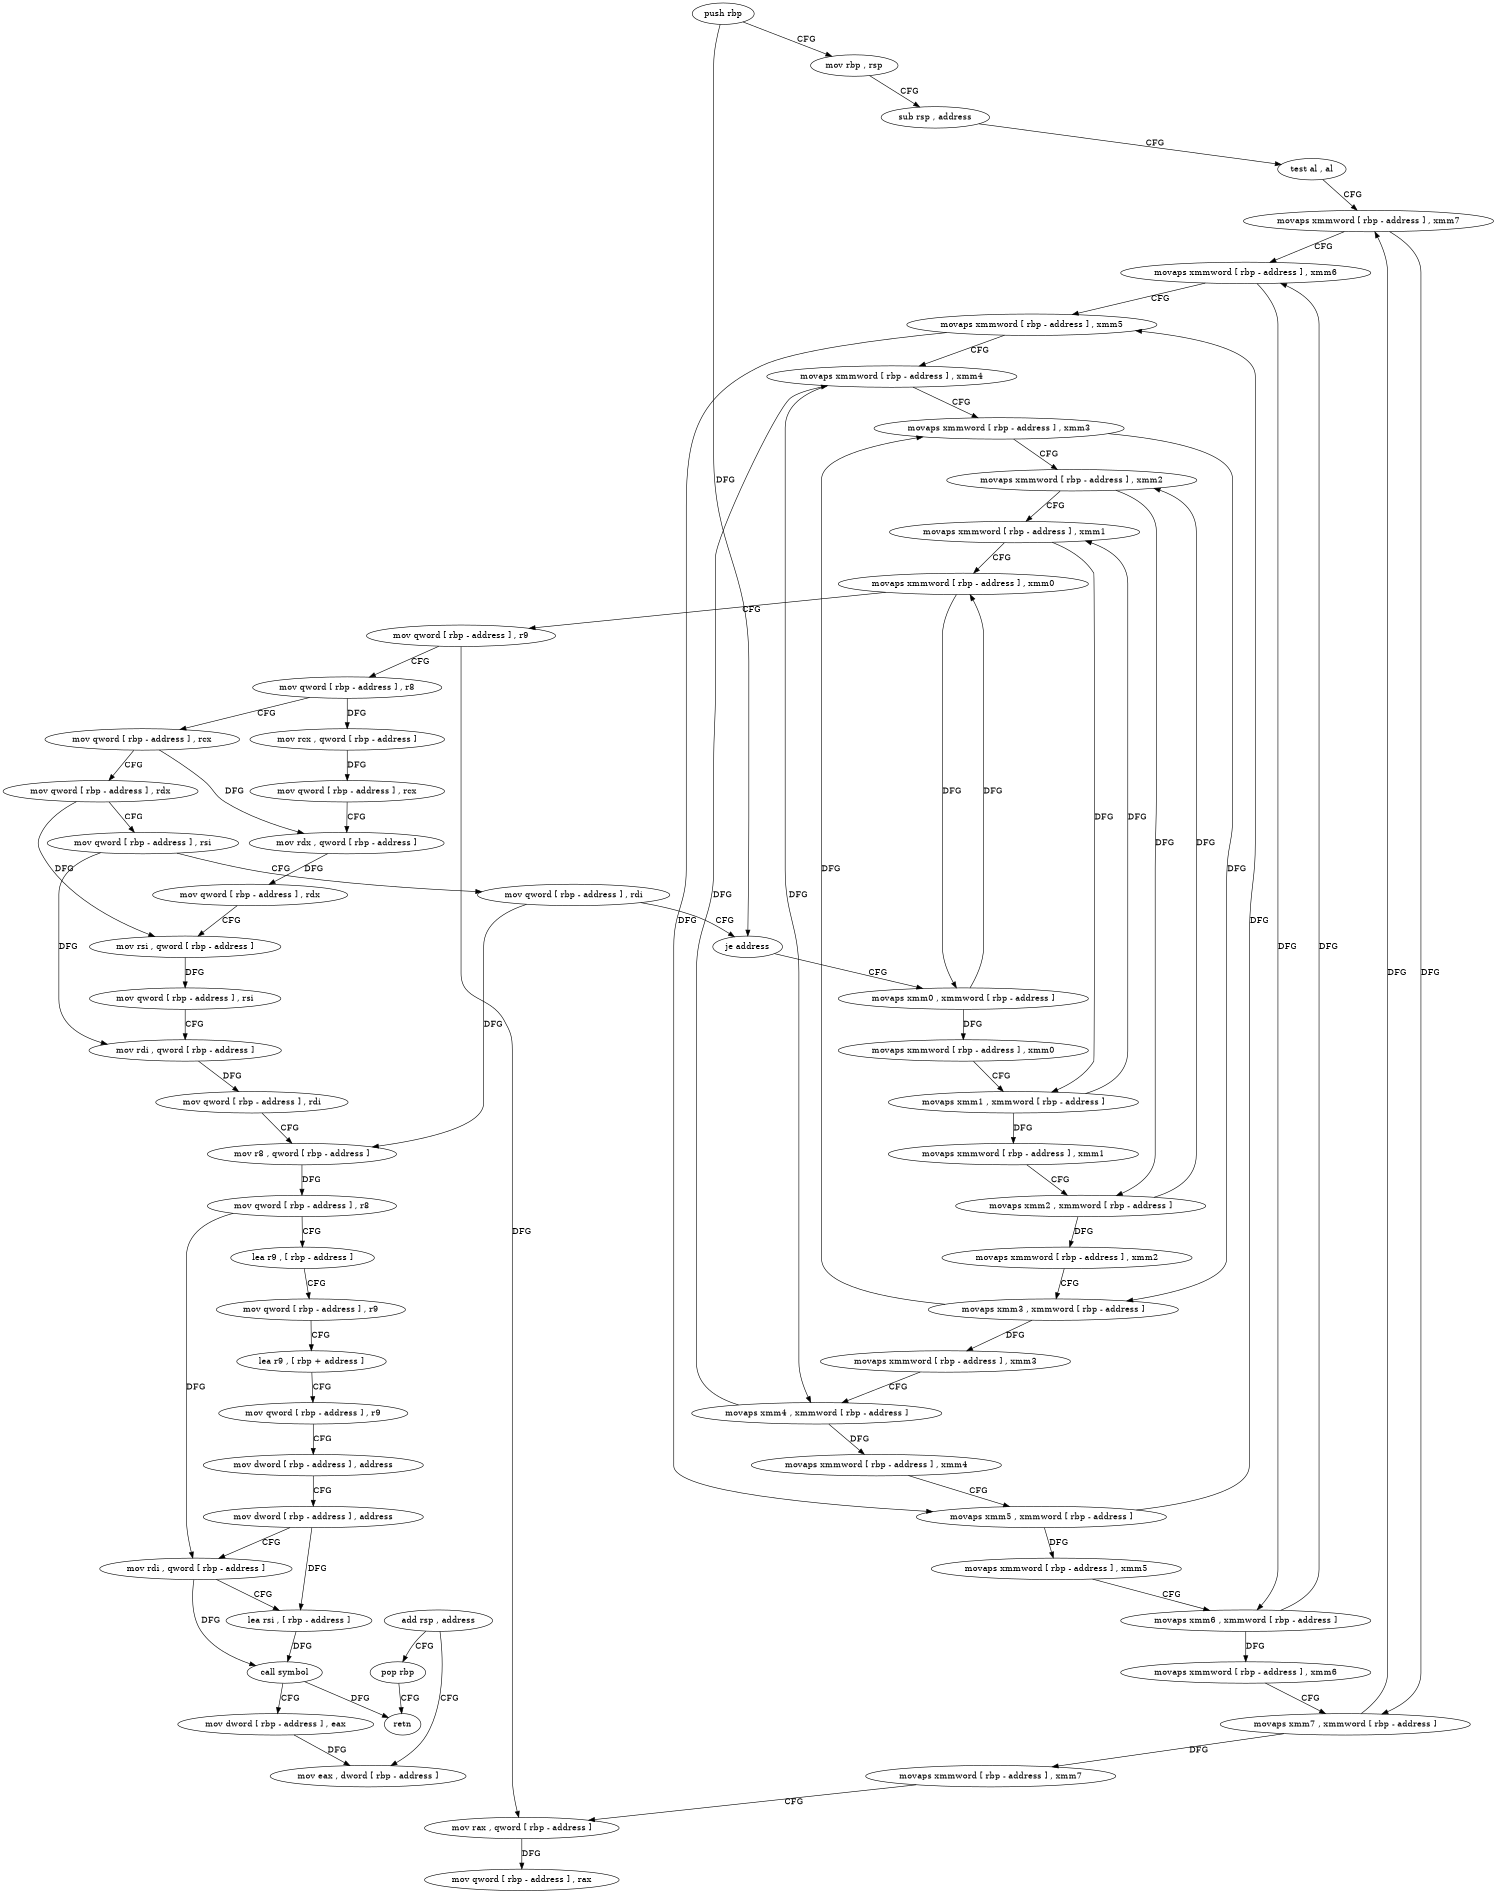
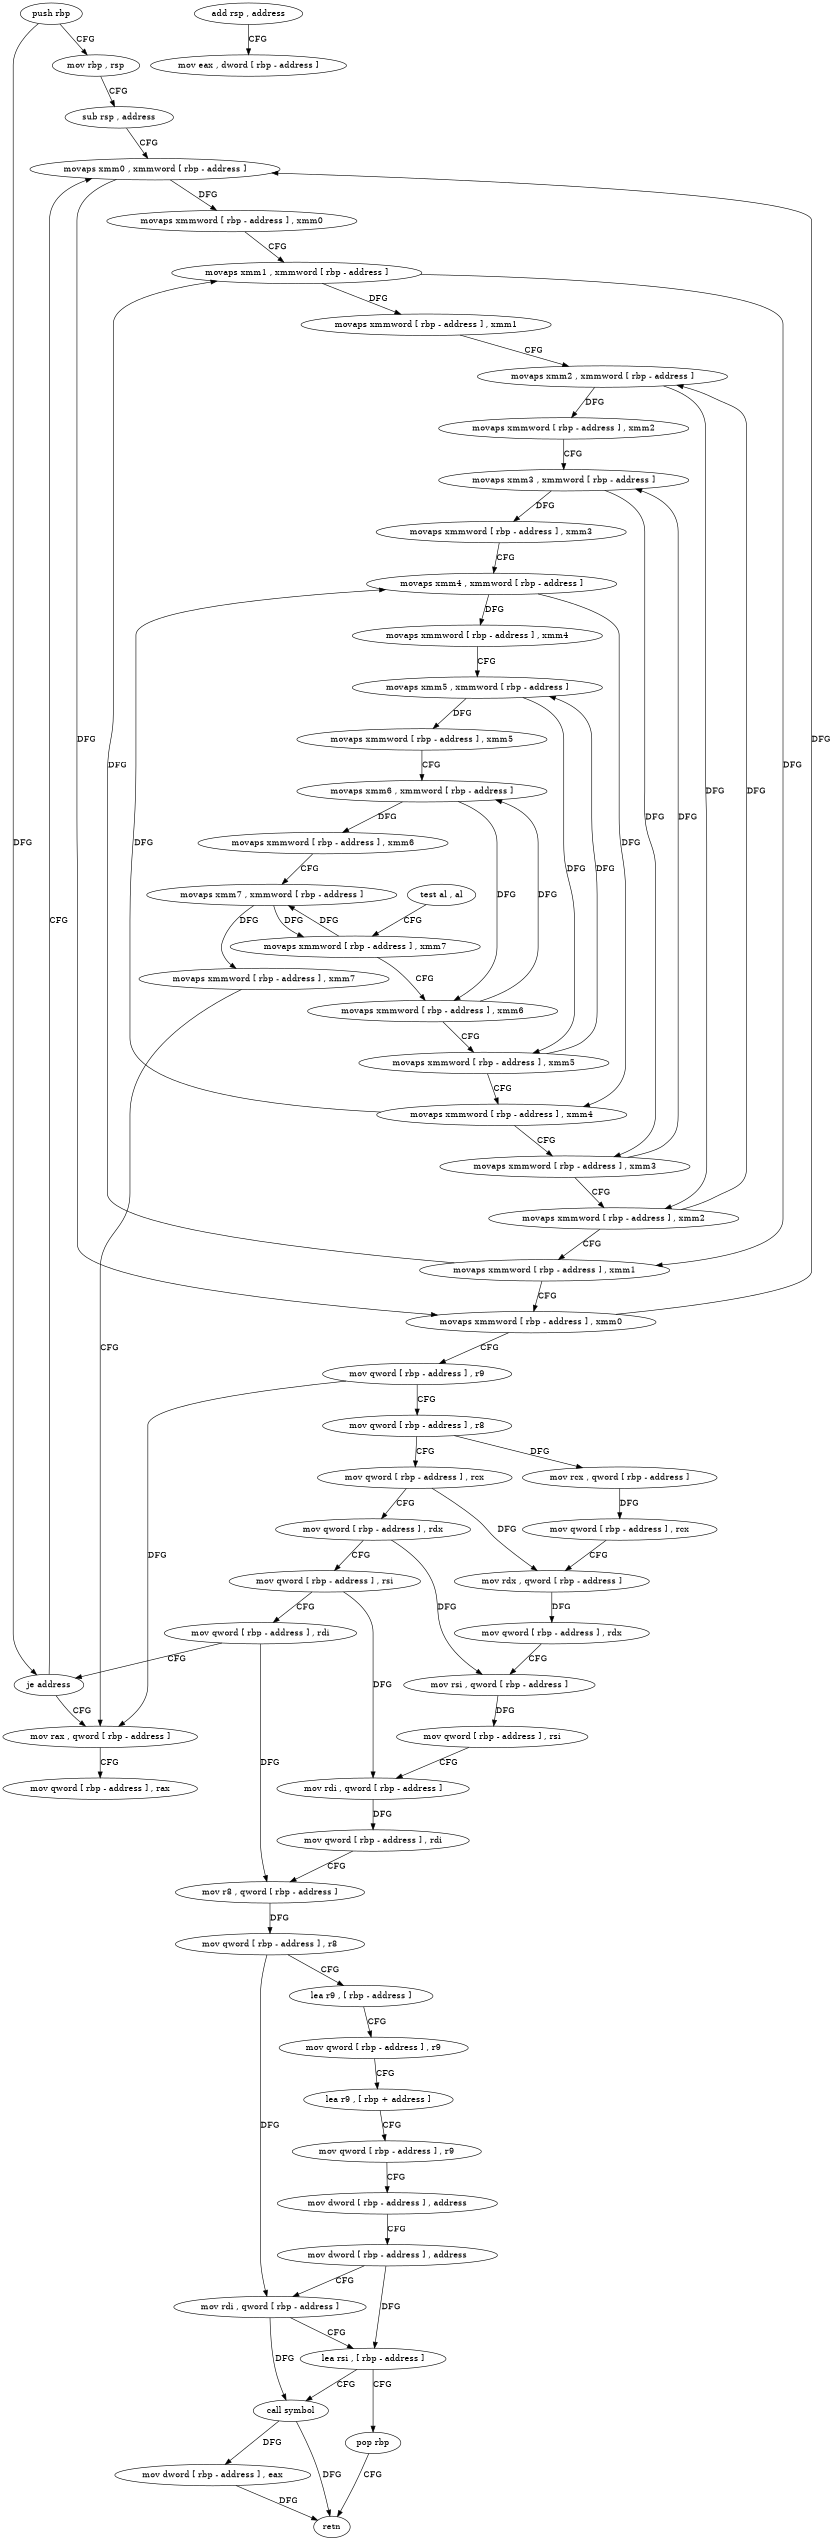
  digraph {
    n1 [label="push rbp"]
    n2 [label="mov rbp , rsp"]
    n3 [label="je address"]
    n4 [label="sub rsp , address"]
    n5 [label="test al , al"]
    n6 [label="movaps xmmword [ rbp - address ] , xmm7"]
    n7 [label="movaps xmmword [ rbp - address ] , xmm6"]
    n8 [label="movaps xmm7 , xmmword [ rbp - address ]"]
    n9 [label="movaps xmm0 , xmmword [ rbp - address ]"]
    n10 [label="mov rax , qword [ rbp - address ]"]
    n11 [label="movaps xmmword [ rbp - address ] , xmm5"]
    n12 [label="movaps xmm6 , xmmword [ rbp - address ]"]
    n13 [label="movaps xmmword [ rbp - address ] , xmm7"]
    n14 [label="movaps xmmword [ rbp - address ] , xmm4"]
    n15 [label="movaps xmm5 , xmmword [ rbp - address ]"]
    n16 [label="movaps xmmword [ rbp - address ] , xmm6"]
    n17 [label="movaps xmmword [ rbp - address ] , xmm3"]
    n18 [label="movaps xmm4 , xmmword [ rbp - address ]"]
    n19 [label="movaps xmmword [ rbp - address ] , xmm5"]
    n20 [label="movaps xmmword [ rbp - address ] , xmm2"]
    n21 [label="movaps xmm3 , xmmword [ rbp - address ]"]
    n22 [label="movaps xmmword [ rbp - address ] , xmm4"]
    n23 [label="movaps xmmword [ rbp - address ] , xmm1"]
    n24 [label="movaps xmm2 , xmmword [ rbp - address ]"]
    n25 [label="movaps xmmword [ rbp - address ] , xmm3"]
    n26 [label="movaps xmmword [ rbp - address ] , xmm0"]
    n27 [label="movaps xmm1 , xmmword [ rbp - address ]"]
    n28 [label="movaps xmmword [ rbp - address ] , xmm2"]
    n29 [label="mov qword [ rbp - address ] , r9"]
    n30 [label="movaps xmmword [ rbp - address ] , xmm1"]
    n31 [label="mov qword [ rbp - address ] , r8"]
    n32 [label="movaps xmmword [ rbp - address ] , xmm0"]
    n33 [label="mov qword [ rbp - address ] , rcx"]
    n34 [label="mov rcx , qword [ rbp - address ]"]
    n35 [label="mov qword [ rbp - address ] , rax"]
    n36 [label="mov qword [ rbp - address ] , rdx"]
    n37 [label="mov rdx , qword [ rbp - address ]"]
    n38 [label="mov qword [ rbp - address ] , rcx"]
    n39 [label="mov qword [ rbp - address ] , rsi"]
    n40 [label="mov rsi , qword [ rbp - address ]"]
    n41 [label="mov qword [ rbp - address ] , rdx"]
    n42 [label="mov qword [ rbp - address ] , rdi"]
    n43 [label="mov rdi , qword [ rbp - address ]"]
    n44 [label="mov qword [ rbp - address ] , rsi"]
    n45 [label="mov r8 , qword [ rbp - address ]"]
    n46 [label="mov qword [ rbp - address ] , rdi"]
    n47 [label="mov qword [ rbp - address ] , r8"]
    n48 [label="lea r9 , [ rbp - address ]"]
    n49 [label="mov rdi , qword [ rbp - address ]"]
    n50 [label="mov qword [ rbp - address ] , r9"]
    n51 [label="lea rsi , [ rbp - address ]"]
    n52 [label="call symbol"]
    n53 [label="lea r9 , [ rbp + address ]"]
    n54 [label="mov qword [ rbp - address ] , r9"]
    n55 [label="mov dword [ rbp - address ] , address"]
    n56 [label="mov dword [ rbp - address ] , address"]
    n57 [label="mov dword [ rbp - address ] , eax"]
    n58 [label=retn]
    n59 [label="mov eax , dword [ rbp - address ]"]
    n60 [label="add rsp , address"]
    n61 [label="pop rbp"]
    n1 -> n2 [label=CFG]
    n1 -> n3 [label=DFG]
    n2 -> n4 [label=CFG]
    n3 -> n9 [label=CFG]
-   n4 -> n5 [label=CFG]
+   n3 -> n10 [label=CFG]
+   n4 -> n9 [label=CFG]
    n5 -> n6 [label=CFG]
    n6 -> n7 [label=CFG]
    n6 -> n8 [label=DFG]
    n7 -> n11 [label=CFG]
    n7 -> n12 [label=DFG]
    n8 -> n6 [label=DFG]
    n8 -> n13 [label=DFG]
    n9 -> n26 [label=DFG]
    n9 -> n32 [label=DFG]
-   n10 -> n35 [label=DFG]
+   n10 -> n35 [label=CFG]
    n11 -> n14 [label=CFG]
    n11 -> n15 [label=DFG]
    n12 -> n7 [label=DFG]
    n12 -> n16 [label=DFG]
    n13 -> n10 [label=CFG]
    n14 -> n17 [label=CFG]
    n14 -> n18 [label=DFG]
    n15 -> n11 [label=DFG]
    n15 -> n19 [label=DFG]
    n16 -> n8 [label=CFG]
    n17 -> n20 [label=CFG]
    n17 -> n21 [label=DFG]
    n18 -> n14 [label=DFG]
    n18 -> n22 [label=DFG]
    n19 -> n12 [label=CFG]
    n20 -> n23 [label=CFG]
    n20 -> n24 [label=DFG]
    n21 -> n17 [label=DFG]
    n21 -> n25 [label=DFG]
    n22 -> n15 [label=CFG]
    n23 -> n26 [label=CFG]
    n23 -> n27 [label=DFG]
    n24 -> n20 [label=DFG]
    n24 -> n28 [label=DFG]
    n25 -> n18 [label=CFG]
    n26 -> n9 [label=DFG]
    n26 -> n29 [label=CFG]
    n27 -> n23 [label=DFG]
    n27 -> n30 [label=DFG]
    n28 -> n21 [label=CFG]
    n29 -> n10 [label=DFG]
    n29 -> n31 [label=CFG]
    n30 -> n24 [label=CFG]
    n31 -> n33 [label=CFG]
    n31 -> n34 [label=DFG]
    n32 -> n27 [label=CFG]
    n33 -> n36 [label=CFG]
    n33 -> n37 [label=DFG]
    n34 -> n38 [label=DFG]
    n36 -> n39 [label=CFG]
    n36 -> n40 [label=DFG]
    n37 -> n41 [label=DFG]
    n38 -> n37 [label=CFG]
    n39 -> n42 [label=CFG]
    n39 -> n43 [label=DFG]
    n40 -> n44 [label=DFG]
    n41 -> n40 [label=CFG]
    n42 -> n3 [label=CFG]
    n42 -> n45 [label=DFG]
    n43 -> n46 [label=DFG]
    n44 -> n43 [label=CFG]
    n45 -> n47 [label=DFG]
    n46 -> n45 [label=CFG]
    n47 -> n48 [label=CFG]
    n47 -> n49 [label=DFG]
    n48 -> n50 [label=CFG]
    n49 -> n51 [label=CFG]
    n49 -> n52 [label=DFG]
    n50 -> n53 [label=CFG]
-   n51 -> n52 [label=DFG]
-   n52 -> n57 [label=CFG]
+   n51 -> n52 [label=CFG]
+   n52 -> n57 [label=DFG]
    n52 -> n58 [label=DFG]
    n53 -> n54 [label=CFG]
    n54 -> n55 [label=CFG]
    n55 -> n56 [label=CFG]
    n56 -> n49 [label=CFG]
    n56 -> n51 [label=DFG]
-   n57 -> n59 [label=DFG]
+   n57 -> n58 [label=DFG]
    n60 -> n59 [label=CFG]
-   n60 -> n61 [label=CFG]
+   n51 -> n61 [label=CFG]
    n61 -> n58 [label=CFG]
  }
